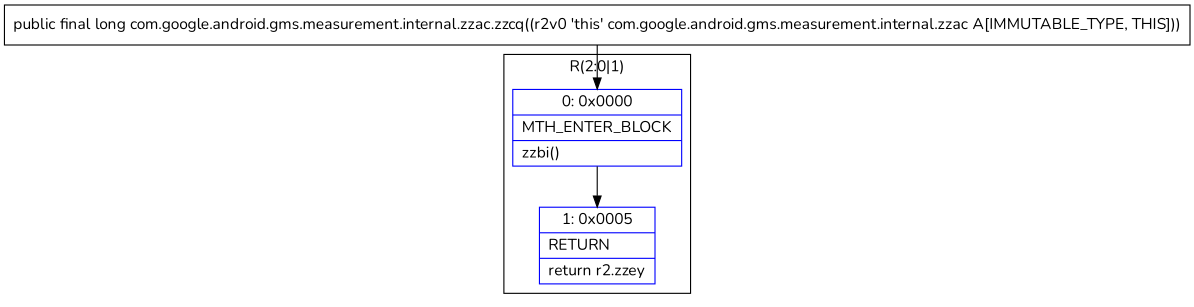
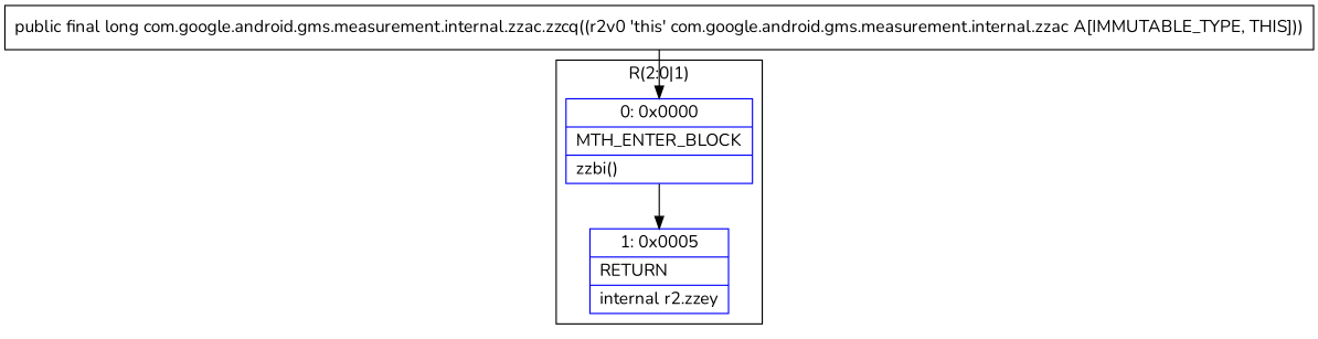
  digraph {
    fontname=Nunito
    node [color=blue shape=record fontname=Nunito]
    edge [fontname=Nunito]
    n1 [label="{0\:\ 0x0000|MTH_ENTER_BLOCK\l|zzbi()\l}"]
-   n2 [label="{1\:\ 0x0005|RETURN\l|return r2.zzey\l}"]
+   n2 [label="{1\:\ 0x0005|RETURN\l|internal r2.zzey\l}"]
    n3 [label="{public final long com.google.android.gms.measurement.internal.zzac.zzcq((r2v0 'this' com.google.android.gms.measurement.internal.zzac A[IMMUTABLE_TYPE, THIS])) }" color=""]
    subgraph cluster_1 {
      label="R(2:0|1)"
      n1
      n2
    }
    n1 -> n2
    n3 -> n1
  }
